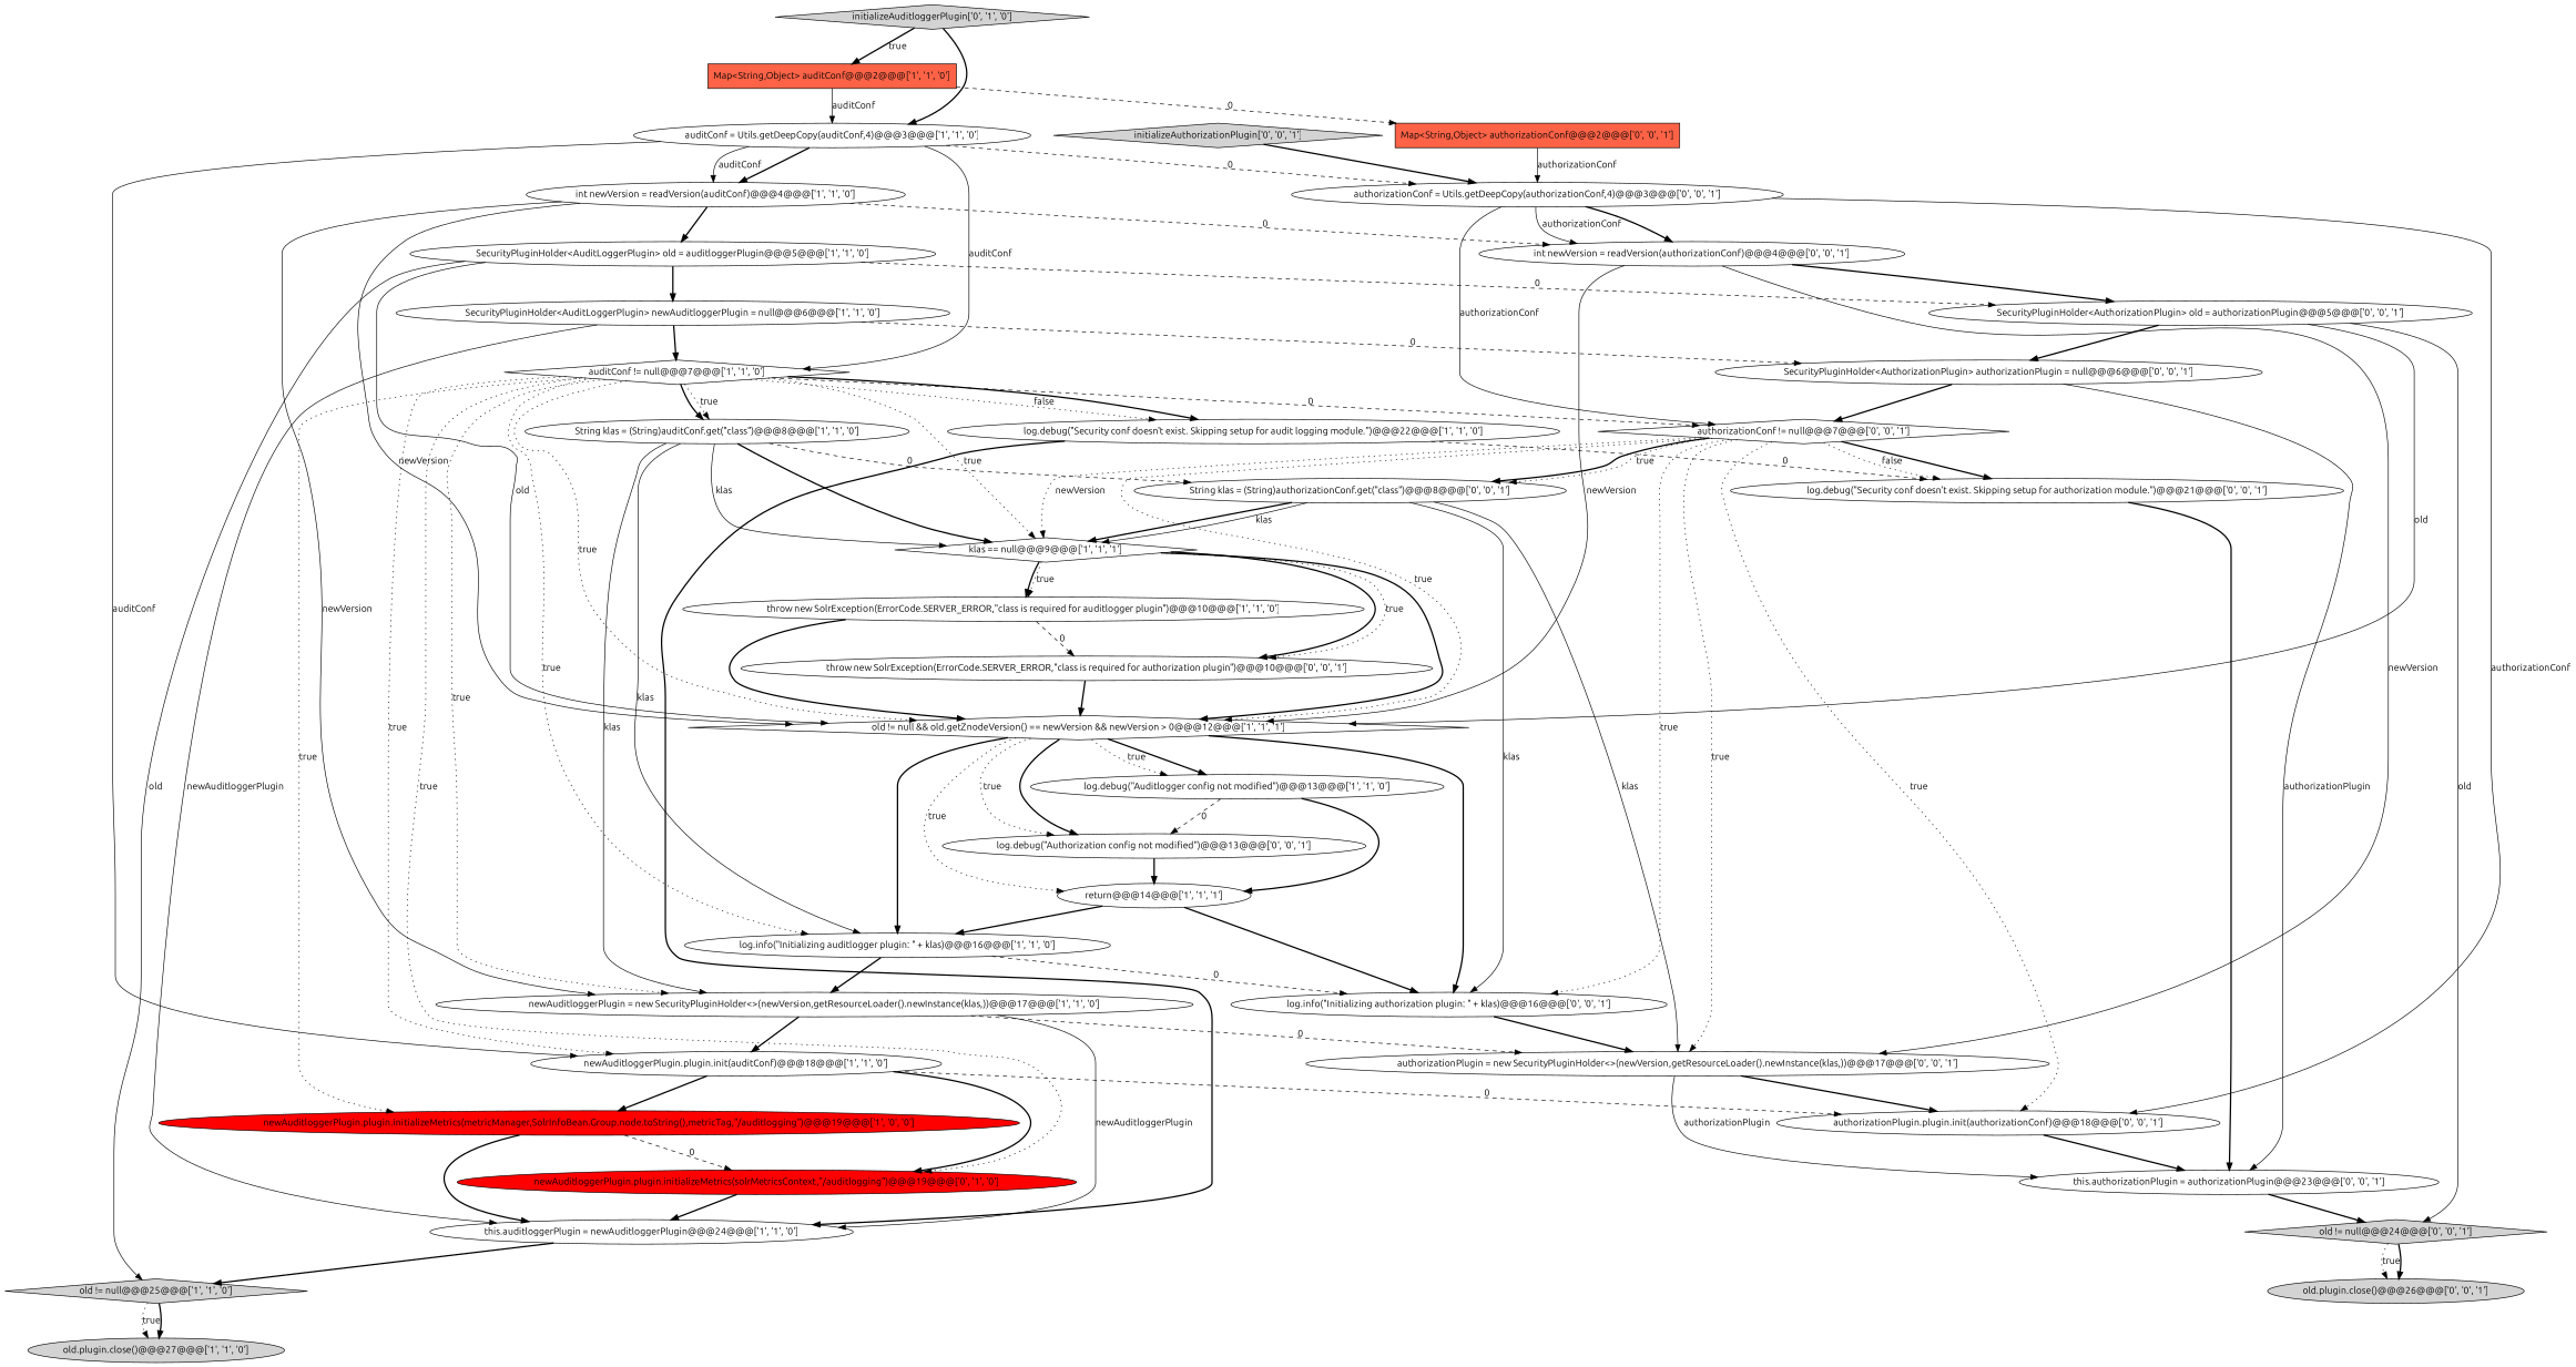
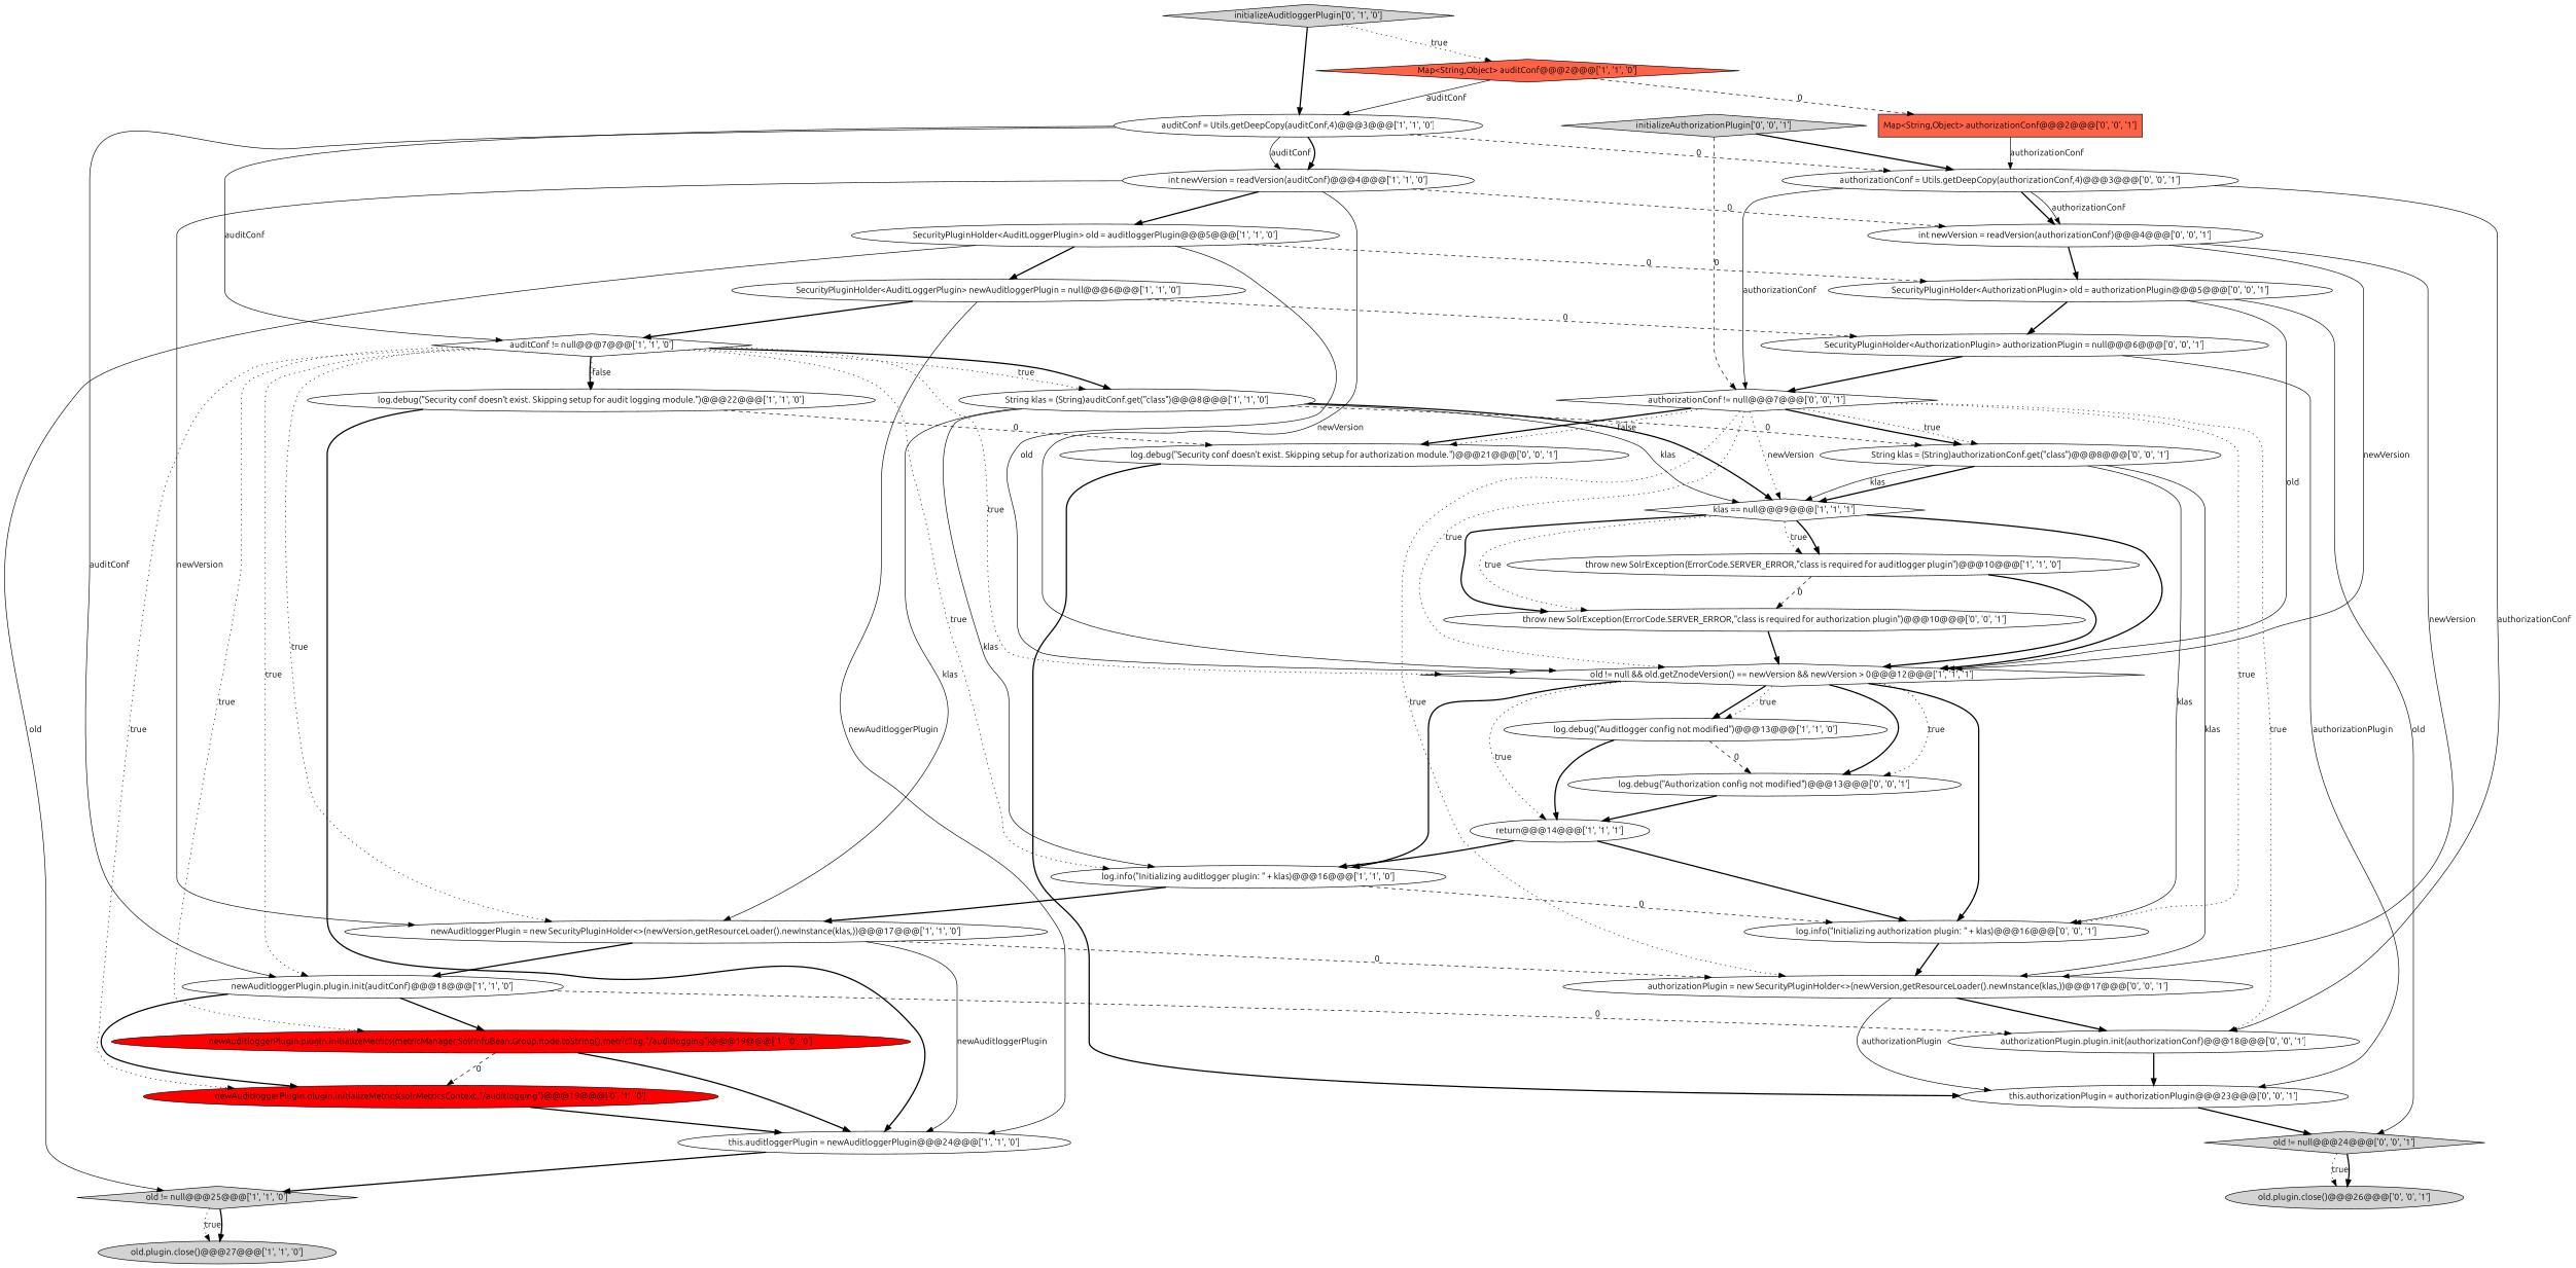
  digraph {
    fontname=Ubuntu
    node [fillcolor=white fontname=Ubuntu shape=ellipse style=filled]
    edge [fontname=Ubuntu style=bold]
    n1 [label="authorizationConf != null@@@7@@@['0', '0', '1']" shape=diamond]
    n2 [label="log.debug(\"Security conf doesn't exist. Skipping setup for authorization module.\")@@@21@@@['0', '0', '1']"]
    n3 [label="String klas = (String)authorizationConf.get(\"class\")@@@8@@@['0', '0', '1']"]
    n4 [label="klas == null@@@9@@@['1', '1', '1']" shape=diamond]
    n5 [label="authorizationPlugin.plugin.init(authorizationConf)@@@18@@@['0', '0', '1']"]
    n6 [label="authorizationPlugin = new SecurityPluginHolder<>(newVersion,getResourceLoader().newInstance(klas,))@@@17@@@['0', '0', '1']"]
    n7 [label="log.info(\"Initializing authorization plugin: \" + klas)@@@16@@@['0', '0', '1']"]
    n8 [label="old != null && old.getZnodeVersion() == newVersion && newVersion > 0@@@12@@@['1', '1', '1']" shape=diamond]
    n9 [label="this.authorizationPlugin = authorizationPlugin@@@23@@@['0', '0', '1']"]
    n10 [label="throw new SolrException(ErrorCode.SERVER_ERROR,\"class is required for auditlogger plugin\")@@@10@@@['1', '1', '0']"]
    n11 [label="throw new SolrException(ErrorCode.SERVER_ERROR,\"class is required for authorization plugin\")@@@10@@@['0', '0', '1']"]
    n12 [label="log.debug(\"Auditlogger config not modified\")@@@13@@@['1', '1', '0']"]
    n13 [label="return@@@14@@@['1', '1', '1']"]
    n14 [label="log.debug(\"Authorization config not modified\")@@@13@@@['0', '0', '1']"]
    n15 [label="log.info(\"Initializing auditlogger plugin: \" + klas)@@@16@@@['1', '1', '0']"]
    n16 [fillcolor=lightgray label="old != null@@@25@@@['1', '1', '0']" shape=diamond]
    n17 [fillcolor=lightgray label="old.plugin.close()@@@27@@@['1', '1', '0']"]
    n18 [fillcolor=tomato label="Map<String,Object> authorizationConf@@@2@@@['0', '0', '1']" shape=box]
    n19 [label="authorizationConf = Utils.getDeepCopy(authorizationConf,4)@@@3@@@['0', '0', '1']"]
    n20 [label="int newVersion = readVersion(authorizationConf)@@@4@@@['0', '0', '1']"]
    n21 [label="log.debug(\"Security conf doesn't exist. Skipping setup for audit logging module.\")@@@22@@@['1', '1', '0']"]
    n22 [label="this.auditloggerPlugin = newAuditloggerPlugin@@@24@@@['1', '1', '0']"]
    n23 [label="SecurityPluginHolder<AuthorizationPlugin> old = authorizationPlugin@@@5@@@['0', '0', '1']"]
    n24 [fillcolor=lightgray label="old != null@@@24@@@['0', '0', '1']" shape=diamond]
    n25 [label="SecurityPluginHolder<AuthorizationPlugin> authorizationPlugin = null@@@6@@@['0', '0', '1']"]
    n26 [fillcolor=lightgray label="old.plugin.close()@@@26@@@['0', '0', '1']"]
    n27 [fillcolor=red label="newAuditloggerPlugin.plugin.initializeMetrics(solrMetricsContext,\"/auditlogging\")@@@19@@@['0', '1', '0']"]
    n28 [label="newAuditloggerPlugin = new SecurityPluginHolder<>(newVersion,getResourceLoader().newInstance(klas,))@@@17@@@['1', '1', '0']"]
    n29 [label="newAuditloggerPlugin.plugin.init(auditConf)@@@18@@@['1', '1', '0']"]
    n30 [fillcolor=red label="newAuditloggerPlugin.plugin.initializeMetrics(metricManager,SolrInfoBean.Group.node.toString(),metricTag,\"/auditlogging\")@@@19@@@['1', '0', '0']"]
    n31 [label="auditConf != null@@@7@@@['1', '1', '0']" shape=diamond]
    n32 [label="String klas = (String)auditConf.get(\"class\")@@@8@@@['1', '1', '0']"]
    n33 [label="SecurityPluginHolder<AuditLoggerPlugin> newAuditloggerPlugin = null@@@6@@@['1', '1', '0']"]
    n34 [label="auditConf = Utils.getDeepCopy(auditConf,4)@@@3@@@['1', '1', '0']"]
    n35 [label="int newVersion = readVersion(auditConf)@@@4@@@['1', '1', '0']"]
    n36 [label="SecurityPluginHolder<AuditLoggerPlugin> old = auditloggerPlugin@@@5@@@['1', '1', '0']"]
-   n37 [fillcolor=tomato label="Map<String,Object> auditConf@@@2@@@['1', '1', '0']" shape=box]
+   n37 [fillcolor=tomato label="Map<String,Object> auditConf@@@2@@@['1', '1', '0']" shape=diamond]
    n38 [fillcolor=lightgray label="initializeAuthorizationPlugin['0', '0', '1']" shape=diamond]
    n39 [fillcolor=lightgray label="initializeAuditloggerPlugin['0', '1', '0']" shape=diamond]
    n1 -> n2
    n1 -> n2 [label=false style=dotted]
    n1 -> n3
    n1 -> n3 [label=true style=dotted]
    n1 -> n4 [label=newVersion style=dotted]
    n1 -> n5 [label=true style=dotted]
    n1 -> n6 [label=true style=dotted]
    n1 -> n7 [label=true style=dotted]
    n1 -> n8 [label=true style=dotted]
    n2 -> n9
    n3 -> n4
    n3 -> n4 [label=klas style=solid]
    n3 -> n6 [label=klas style=solid]
    n3 -> n7 [label=klas style=solid]
    n4 -> n8
    n4 -> n10 [label=true style=dotted]
    n4 -> n10
    n4 -> n11
    n4 -> n11 [label=true style=dotted]
    n5 -> n9
    n6 -> n5
    n6 -> n9 [label=authorizationPlugin style=solid]
    n7 -> n6
    n8 -> n7
    n8 -> n12
    n8 -> n12 [label=true style=dotted]
    n8 -> n13 [label=true style=dotted]
    n8 -> n14 [label=true style=dotted]
    n8 -> n14
    n8 -> n15
    n9 -> n24
    n10 -> n8
    n10 -> n11 [label=0 style=dashed]
    n11 -> n8
    n12 -> n13
    n12 -> n14 [label=0 style=dashed]
    n13 -> n7
    n13 -> n15
    n14 -> n13
    n15 -> n7 [label=0 style=dashed]
    n15 -> n28
    n16 -> n17 [label=true style=dotted]
    n16 -> n17
    n18 -> n19 [label=authorizationConf style=solid]
    n19 -> n1 [label=authorizationConf style=solid]
    n19 -> n5 [label=authorizationConf style=solid]
    n19 -> n20
    n19 -> n20 [label=authorizationConf style=solid]
    n20 -> n6 [label=newVersion style=solid]
    n20 -> n8 [label=newVersion style=solid]
    n20 -> n23
    n21 -> n2 [label=0 style=dashed]
    n21 -> n22
    n22 -> n16
    n23 -> n8 [label=old style=solid]
    n23 -> n24 [label=old style=solid]
    n23 -> n25
    n24 -> n26 [label=true style=dotted]
    n24 -> n26
    n25 -> n1
    n25 -> n9 [label=authorizationPlugin style=solid]
    n27 -> n22
    n28 -> n6 [label=0 style=dashed]
    n28 -> n22 [label=newAuditloggerPlugin style=solid]
    n28 -> n29
    n29 -> n5 [label=0 style=dashed]
    n29 -> n27
    n29 -> n30
    n30 -> n22
    n30 -> n27 [label=0 style=dashed]
-   n31 -> n1 [label=0 style=dashed]
-   n31 -> n4 [label=true style=dotted]
+   n38 -> n1 [label=0 style=dashed]
    n31 -> n8 [label=true style=dotted]
    n31 -> n15 [label=true style=dotted]
    n31 -> n21 [label=false style=dotted]
    n31 -> n21
    n31 -> n27 [label=true style=dotted]
    n31 -> n28 [label=true style=dotted]
    n31 -> n29 [label=true style=dotted]
    n31 -> n30 [label=true style=dotted]
    n31 -> n32 [label=true style=dotted]
    n31 -> n32
    n32 -> n3 [label=0 style=dashed]
    n32 -> n4 [label=klas style=solid]
    n32 -> n4
    n32 -> n15 [label=klas style=solid]
    n32 -> n28 [label=klas style=solid]
    n33 -> n22 [label=newAuditloggerPlugin style=solid]
    n33 -> n25 [label=0 style=dashed]
    n33 -> n31
    n34 -> n19 [label=0 style=dashed]
    n34 -> n29 [label=auditConf style=solid]
    n34 -> n31 [label=auditConf style=solid]
    n34 -> n35
    n34 -> n35 [label=auditConf style=solid]
    n35 -> n8 [label=newVersion style=solid]
    n35 -> n20 [label=0 style=dashed]
    n35 -> n28 [label=newVersion style=solid]
    n35 -> n36
    n36 -> n8 [label=old style=solid]
    n36 -> n16 [label=old style=solid]
    n36 -> n23 [label=0 style=dashed]
    n36 -> n33
    n37 -> n18 [label=0 style=dashed]
    n37 -> n34 [label=auditConf style=solid]
    n38 -> n19
    n39 -> n34
-   n39 -> n37 [label=true]
+   n39 -> n37 [label=true style=dotted]
  }
